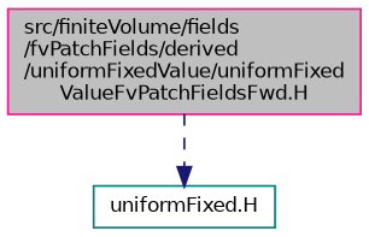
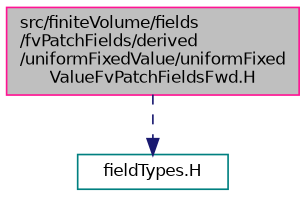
  digraph {
    node [fontname=Helvetica fontsize=10 shape=record]
    n1 [color=deeppink fillcolor=grey75 fontcolor=black height=0.2 label="src/finiteVolume/fields\l/fvPatchFields/derived\l/uniformFixedValue/uniformFixed\lValueFvPatchFieldsFwd.H" style=filled width=0.4]
-   n2 [color=teal height=0.2 label="uniformFixed.H" width=0.4]
+   n2 [color=teal height=0.2 label="fieldTypes.H" width=0.4]
    n1 -> n2 [color=midnightblue fontname=Helvetica fontsize=10 labelfontname=Helvetica labelfontsize=10 style=dashed]
  }
